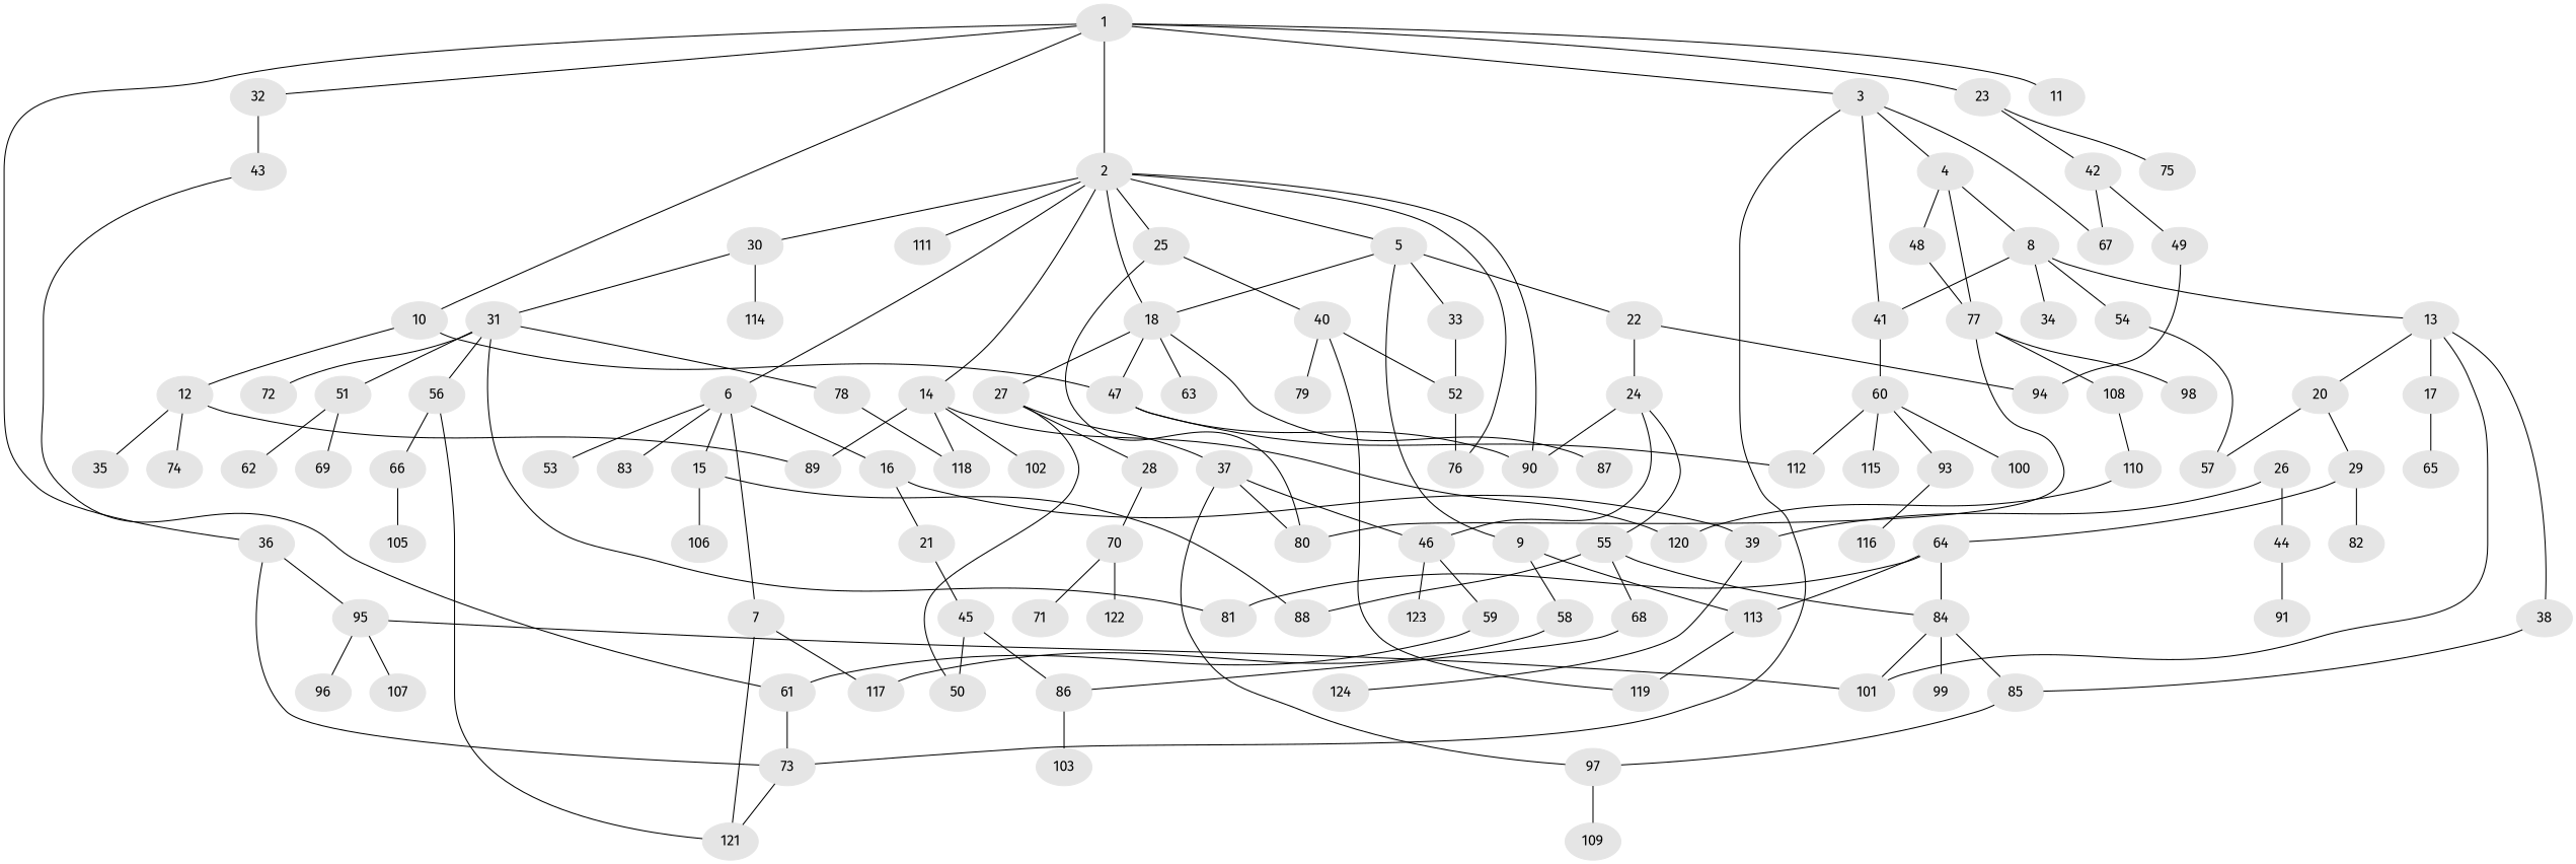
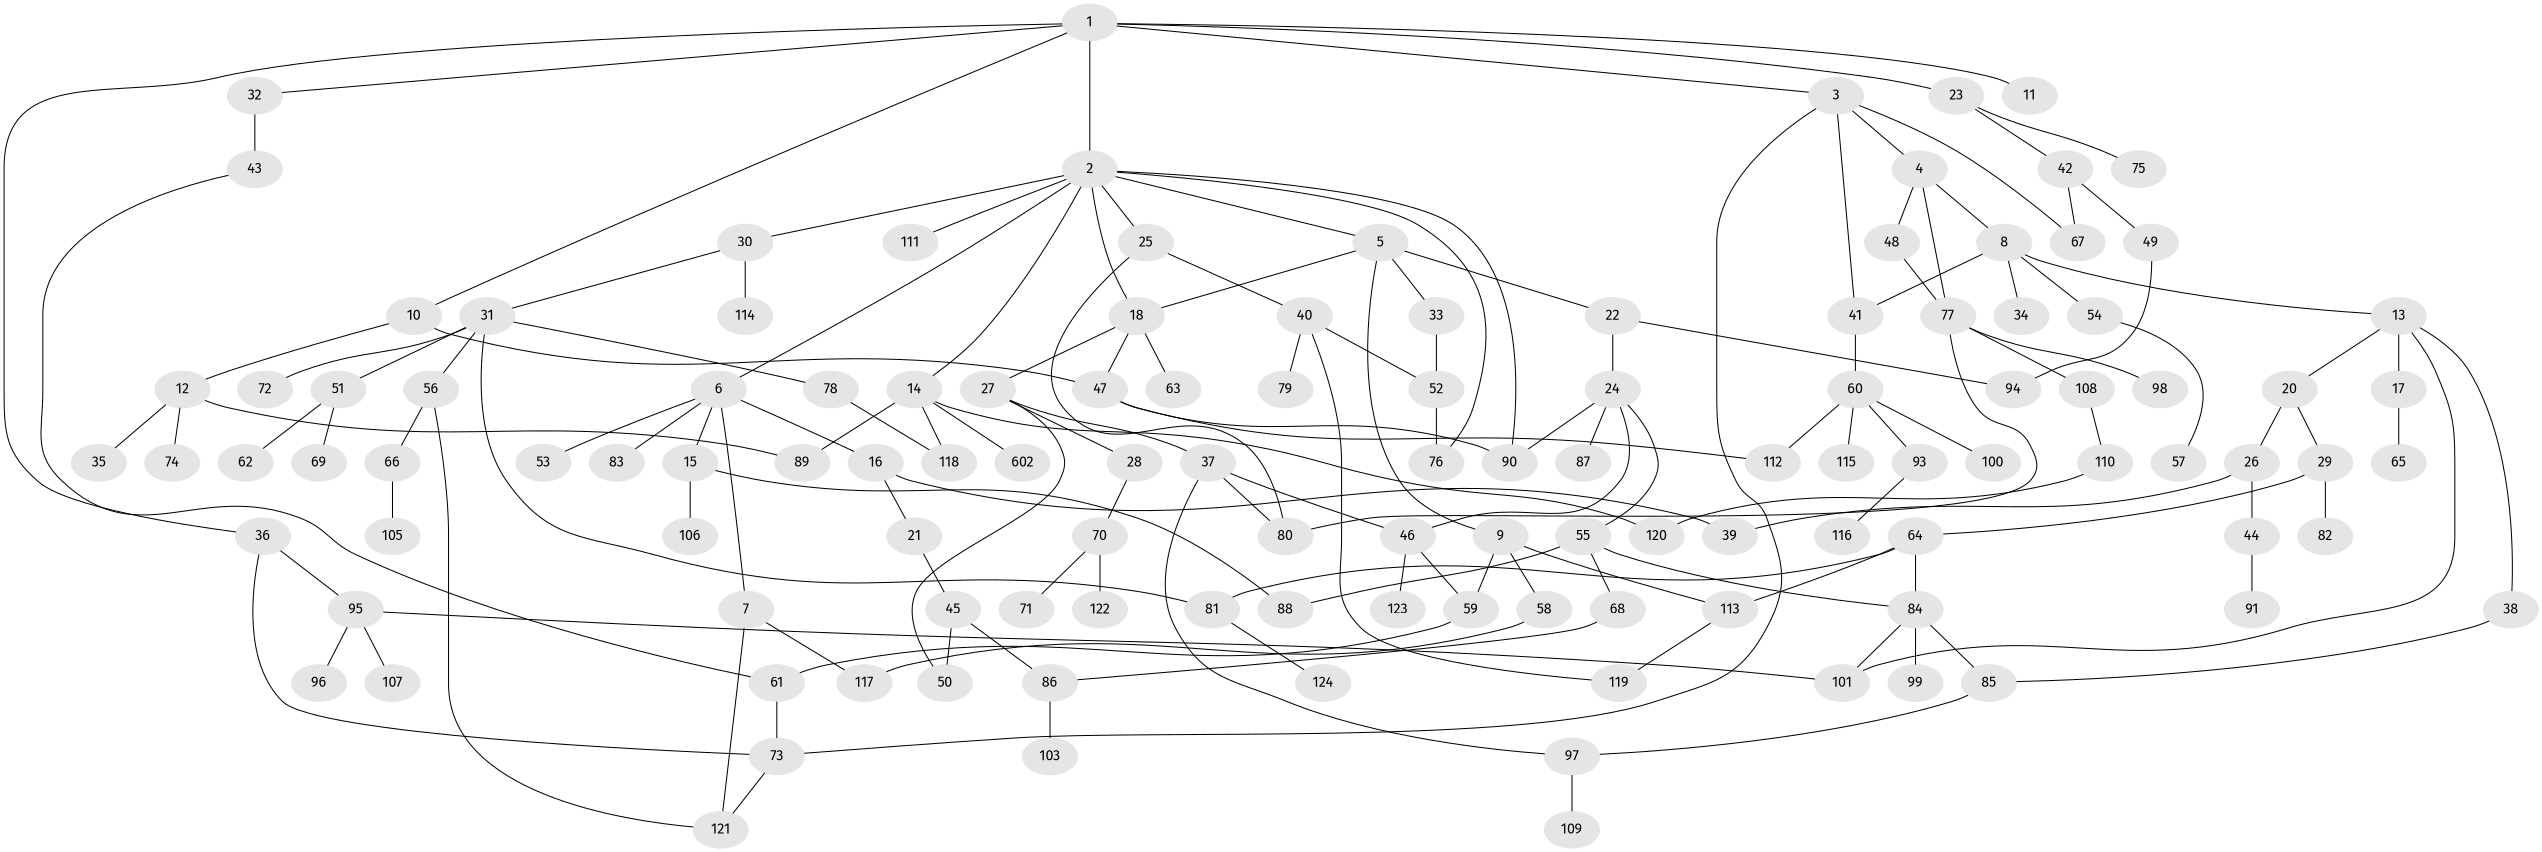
  graph {
    fontname="Fira Sans"
    node [color=gray90 fontname="Fira Sans" style=filled]
    edge [fontname="Fira Sans"]
    1
    2
    3
    10
    11
    23
    32
    36
    5
    6
    14
    18
    25
    30
    76
    90
    111
    4
    41
    67
    73
    12
    47
    42
    75
    43
    95
    9
    22
    33
    7
    15
    16
    53
    83
    89
-   102
+   102 [label=602]
    118
    120
    27
    63
    40
    80
    31
    114
    8
    48
    77
    60
    121
    13
    34
    54
    35
    74
    98
    108
    58
    59
    113
    24
    94
    52
    117
    88
    106
    21
    39
    101
    17
    20
    38
    57
    61
    112
    65
    26
    29
    85
    45
    28
    37
    50
    44
    64
    82
    86
    46
    55
    87
    119
    49
    123
    68
    84
    79
    91
    81
    70
    97
    71
    122
    51
    56
    72
    78
    62
    69
    66
    n110 [label=124]
    96
    107
    109
    93
    100
    115
    103
    99
    105
    116
    110
    1 -- 2
    1 -- 3
    1 -- 10
    1 -- 11
    1 -- 23
    1 -- 32
    1 -- 36
    2 -- 5
    2 -- 6
    2 -- 14
    2 -- 18
    2 -- 25
    2 -- 30
    2 -- 76
    2 -- 90
    2 -- 111
    3 -- 4
    3 -- 41
    3 -- 67
    3 -- 73
    10 -- 12
    10 -- 47
    23 -- 42
    23 -- 75
    32 -- 43
    36 -- 73
    36 -- 95
    5 -- 18
    5 -- 9
    5 -- 22
    5 -- 33
    6 -- 7
    6 -- 15
    6 -- 16
    6 -- 53
    6 -- 83
    14 -- 89
    14 -- 102
    14 -- 118
    14 -- 120
    18 -- 47
    18 -- 27
    18 -- 63
    25 -- 40
    25 -- 80
    30 -- 31
    30 -- 114
    4 -- 8
    4 -- 48
    4 -- 77
    41 -- 60
    73 -- 121
    12 -- 89
    12 -- 35
    12 -- 74
    47 -- 90
    47 -- 112
    42 -- 67
    42 -- 49
    43 -- 61
    95 -- 101
    95 -- 96
    95 -- 107
    9 -- 58
+   9 -- 59
    9 -- 113
    22 -- 24
    22 -- 94
    33 -- 52
    7 -- 121
    7 -- 117
    15 -- 88
    15 -- 106
    16 -- 21
    16 -- 39
    27 -- 28
    27 -- 37
    27 -- 50
    40 -- 52
    40 -- 119
    40 -- 79
    31 -- 81
    31 -- 51
    31 -- 56
    31 -- 72
    31 -- 78
    8 -- 41
    8 -- 13
    8 -- 34
    8 -- 54
    48 -- 77
    77 -- 80
    77 -- 98
    77 -- 108
    60 -- 112
    60 -- 93
    60 -- 100
    60 -- 115
    13 -- 101
    13 -- 17
    13 -- 20
    13 -- 38
    54 -- 57
    108 -- 110
    58 -- 117
    59 -- 61
    113 -- 119
    24 -- 90
    24 -- 46
    24 -- 55
-   18 -- 87
+   24 -- 87
    52 -- 76
    21 -- 45
    17 -- 65
-   20 -- 57
+   20 -- 26
    20 -- 29
    38 -- 85
    61 -- 73
    26 -- 39
    26 -- 44
    29 -- 64
    29 -- 82
    85 -- 97
    45 -- 50
    45 -- 86
    28 -- 70
    37 -- 80
    37 -- 46
    37 -- 97
    44 -- 91
    64 -- 113
    64 -- 84
    64 -- 81
    86 -- 103
    46 -- 59
    46 -- 123
    55 -- 88
    55 -- 68
    55 -- 84
    49 -- 94
    68 -- 86
    84 -- 101
    84 -- 85
    84 -- 99
-   39 -- n110
+   81 -- n110
    70 -- 71
    70 -- 122
    97 -- 109
    51 -- 62
    51 -- 69
    56 -- 121
    56 -- 66
    78 -- 118
    66 -- 105
    93 -- 116
    110 -- 120
  }
